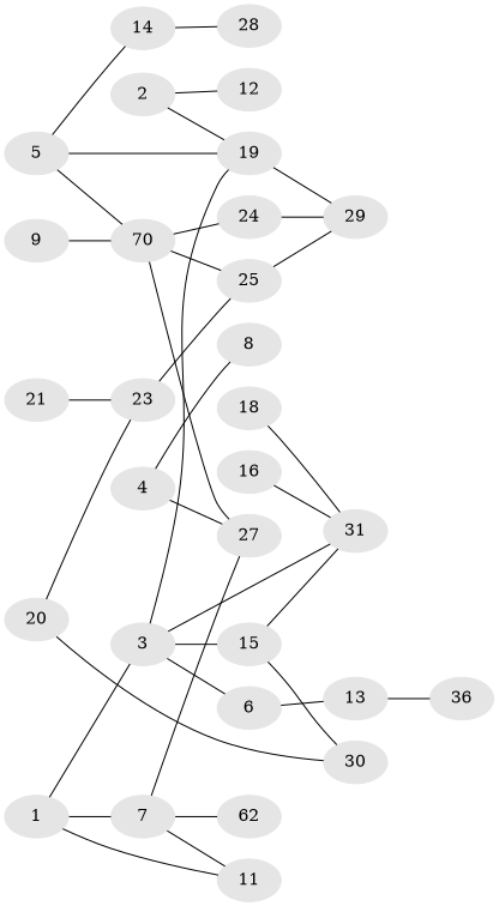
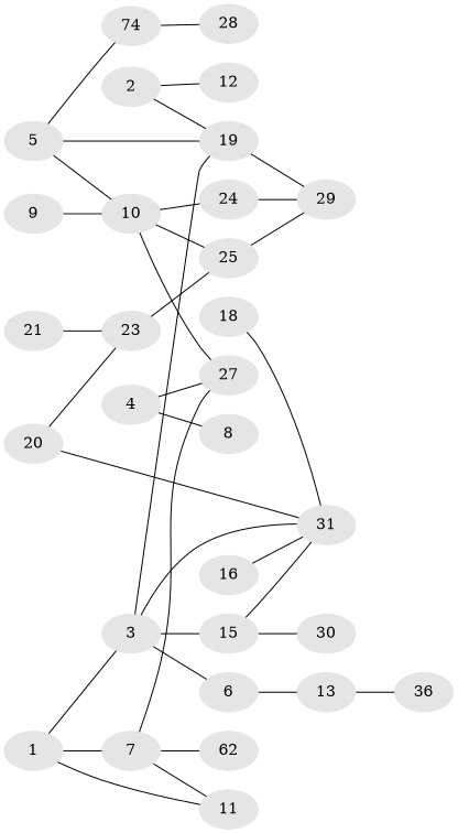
  graph {
    rankdir=LR
    node [color=gray90 style=filled]
    edge [weight=1.0]
    1
    3
    7
    11
    19
    6
    15
    31
    27
    n10 [label=62]
    2
    12
    29
    13
    30
    4
    8
    5
-   10 [label=70]
-   14
+   10
+   14 [label=74]
    24
    25
    28
    n24 [label=36]
    9
    16
    18
    20
    23
    21
    1 -- 3
    1 -- 7
    1 -- 11
    3 -- 19
    3 -- 6
    3 -- 15
    3 -- 31
    7 -- 11
    7 -- 27
    7 -- n10
    19 -- 29
    6 -- 13
    15 -- 31
    15 -- 30
    2 -- 19
    2 -- 12
    13 -- n24
    4 -- 27
    4 -- 8
    5 -- 19
    5 -- 10
    5 -- 14
    10 -- 27
    10 -- 24
    10 -- 25
    14 -- 28
    24 -- 29
    25 -- 29
    9 -- 10
    16 -- 31
    18 -- 31
-   20 -- 30
+   20 -- 31
    20 -- 23
    23 -- 25
    21 -- 23
  }
